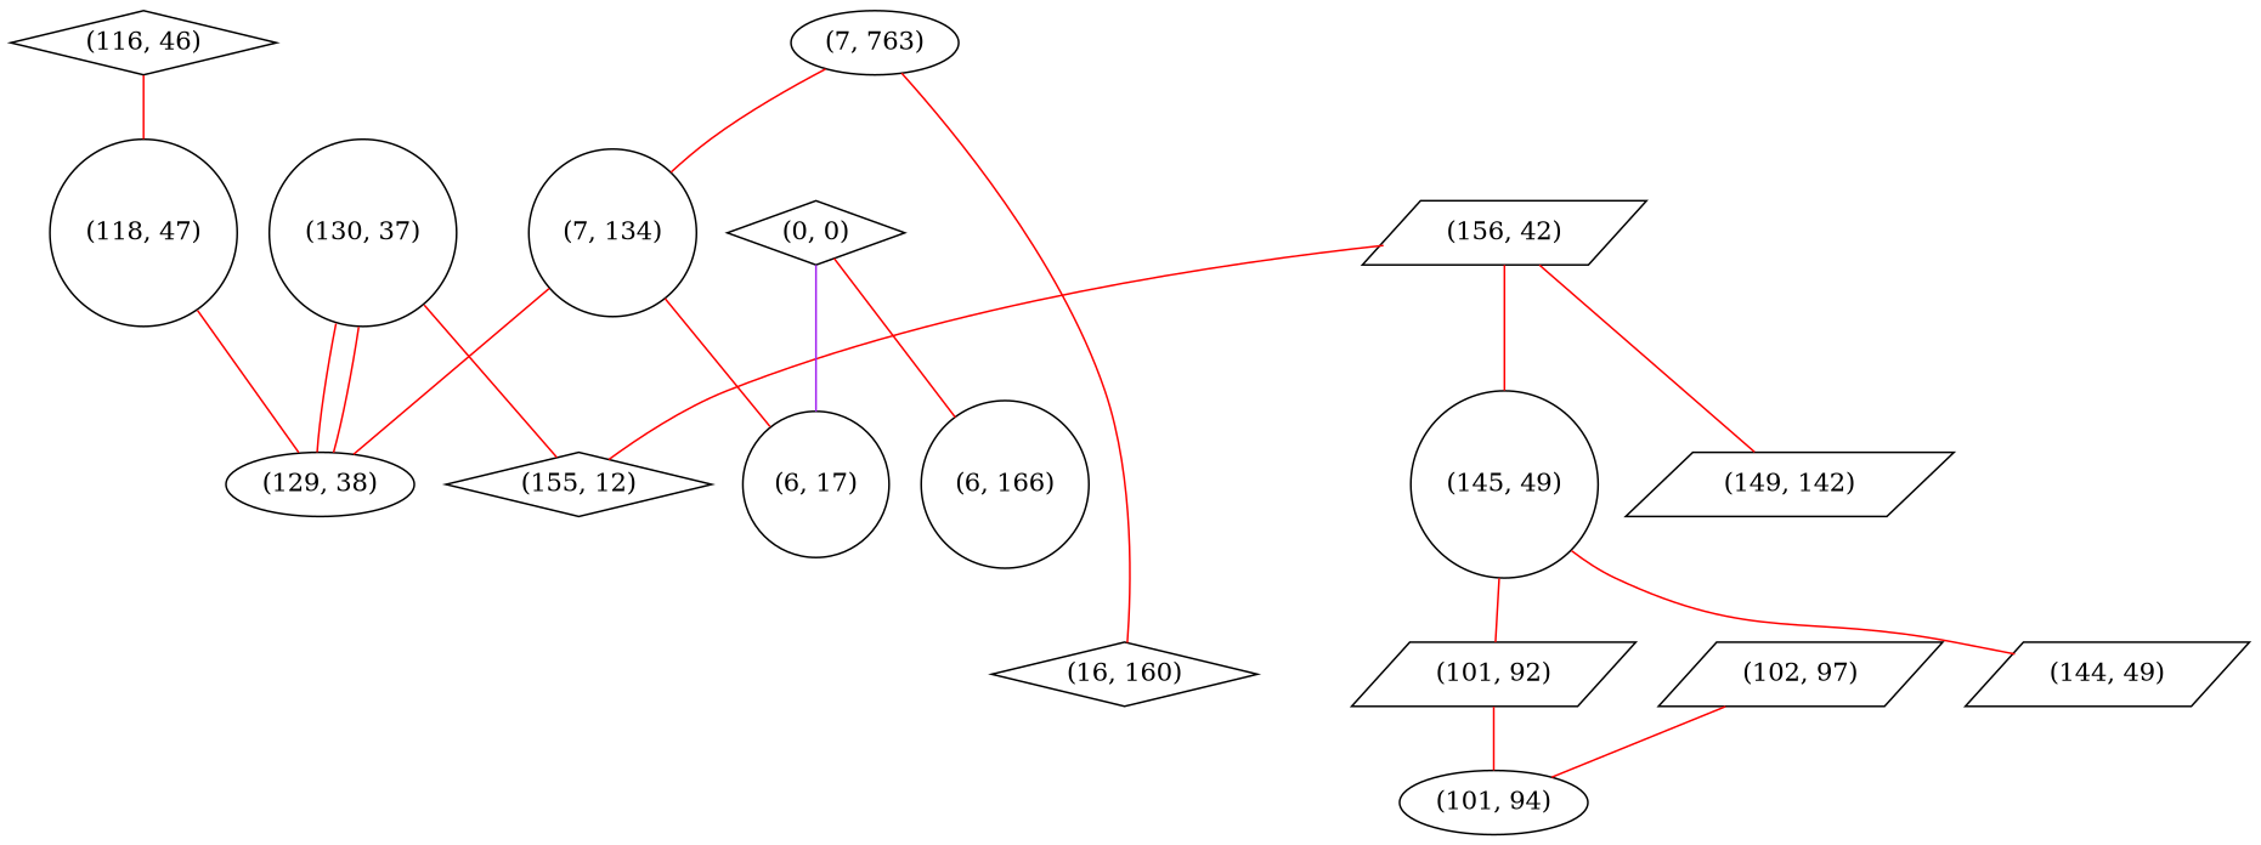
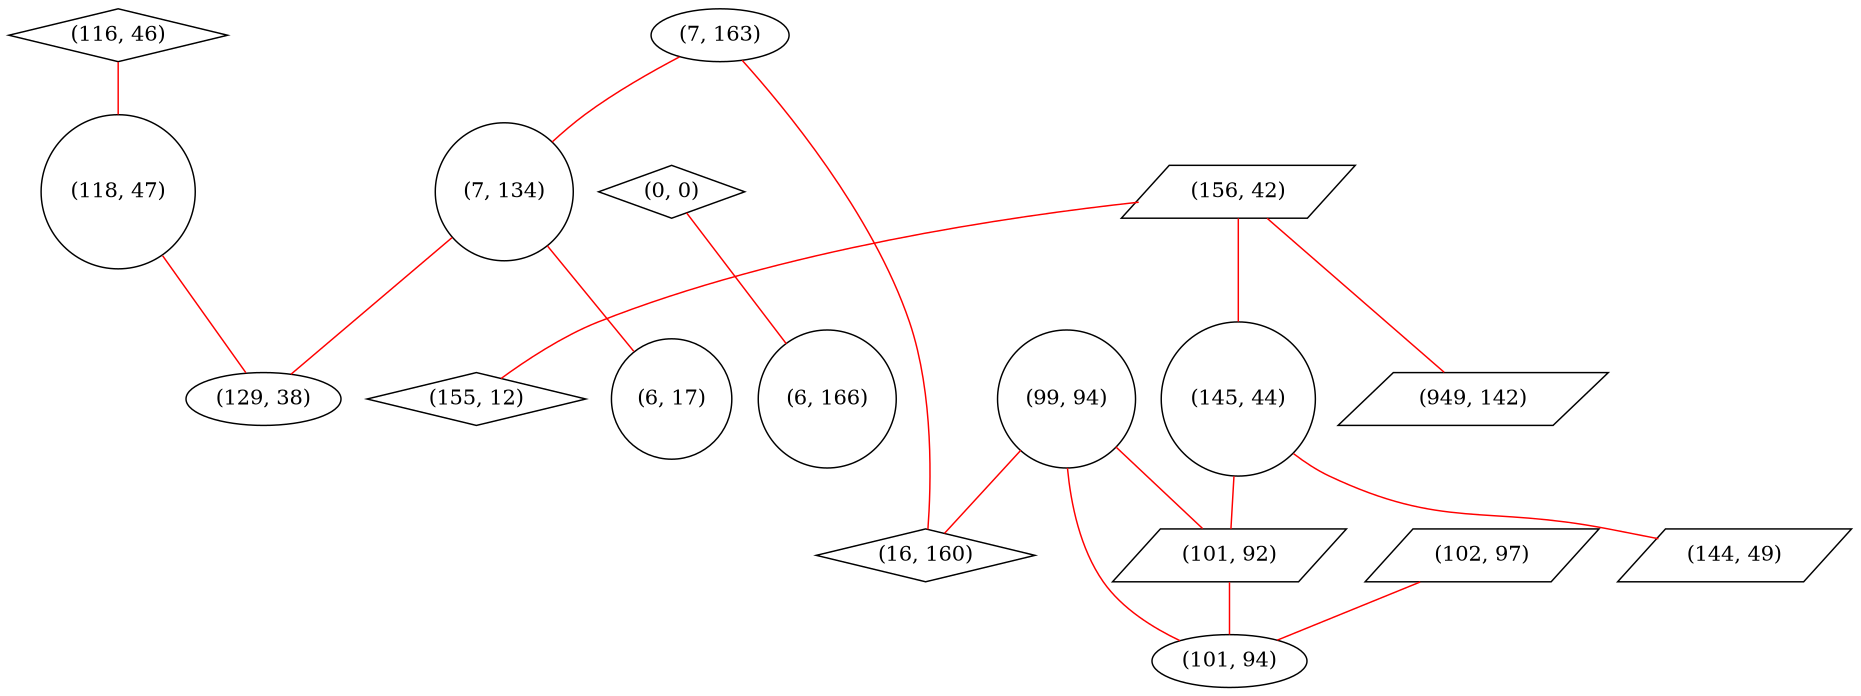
  graph {
    node [shape=circle]
    edge [color=red weight=1]
    n1 [label="(116, 46)" shape=diamond]
    "(118, 47)"
    "(129, 38)" [shape=ellipse]
-   "(7, 163)" [shape=ellipse label="(7, 763)"]
+   "(7, 163)" [shape=ellipse]
    "(7, 134)"
    "(16, 160)" [shape=diamond]
    "(6, 17)"
    "(156, 42)" [shape=parallelogram]
-   "(149, 142)" [shape=parallelogram]
+   "(149, 142)" [shape=parallelogram label="(949, 142)"]
    "(155, 12)" [shape=diamond]
-   "(145, 49)"
+   "(145, 49)" [label="(145, 44)"]
    "(101, 92)" [shape=parallelogram]
    "(144, 49)" [shape=parallelogram]
    "(0, 0)" [shape=diamond]
    "(6, 166)"
-   "(130, 37)"
+   "(99, 94)"
    "(101, 94)" [shape=ellipse]
    "(102, 97)" [shape=parallelogram]
    n1 -- "(118, 47)"
    "(118, 47)" -- "(129, 38)"
    "(7, 163)" -- "(7, 134)"
    "(7, 163)" -- "(16, 160)"
    "(7, 134)" -- "(129, 38)"
    "(7, 134)" -- "(6, 17)"
    "(156, 42)" -- "(149, 142)"
    "(156, 42)" -- "(155, 12)"
    "(156, 42)" -- "(145, 49)"
    "(145, 49)" -- "(101, 92)"
    "(145, 49)" -- "(144, 49)"
    "(101, 92)" -- "(101, 94)"
-   "(0, 0)" -- "(6, 17)" [color=purple weight=4]
    "(0, 0)" -- "(6, 166)"
-   "(130, 37)" -- "(129, 38)"
-   "(130, 37)" -- "(129, 38)"
-   "(130, 37)" -- "(155, 12)"
+   "(99, 94)" -- "(16, 160)"
+   "(99, 94)" -- "(101, 92)"
+   "(99, 94)" -- "(101, 94)"
    "(102, 97)" -- "(101, 94)"
  }
